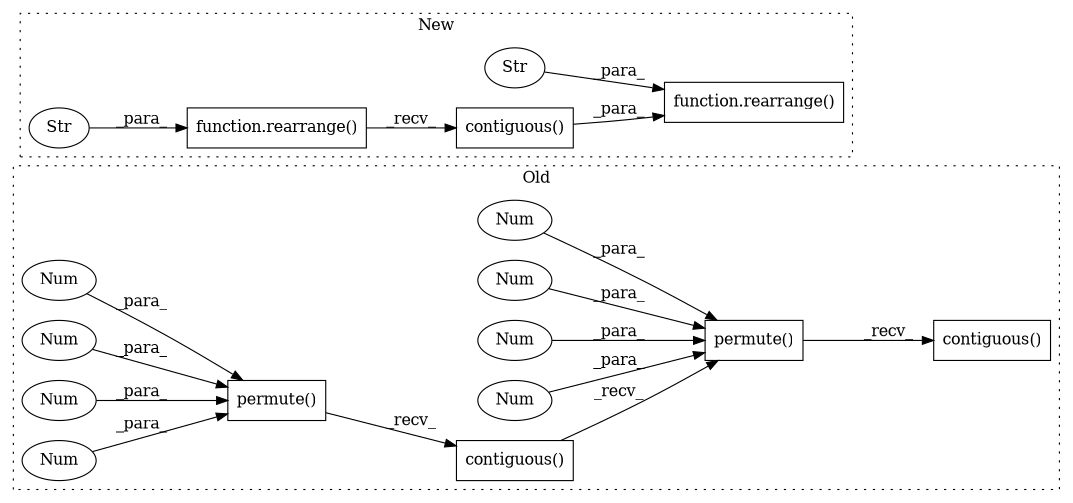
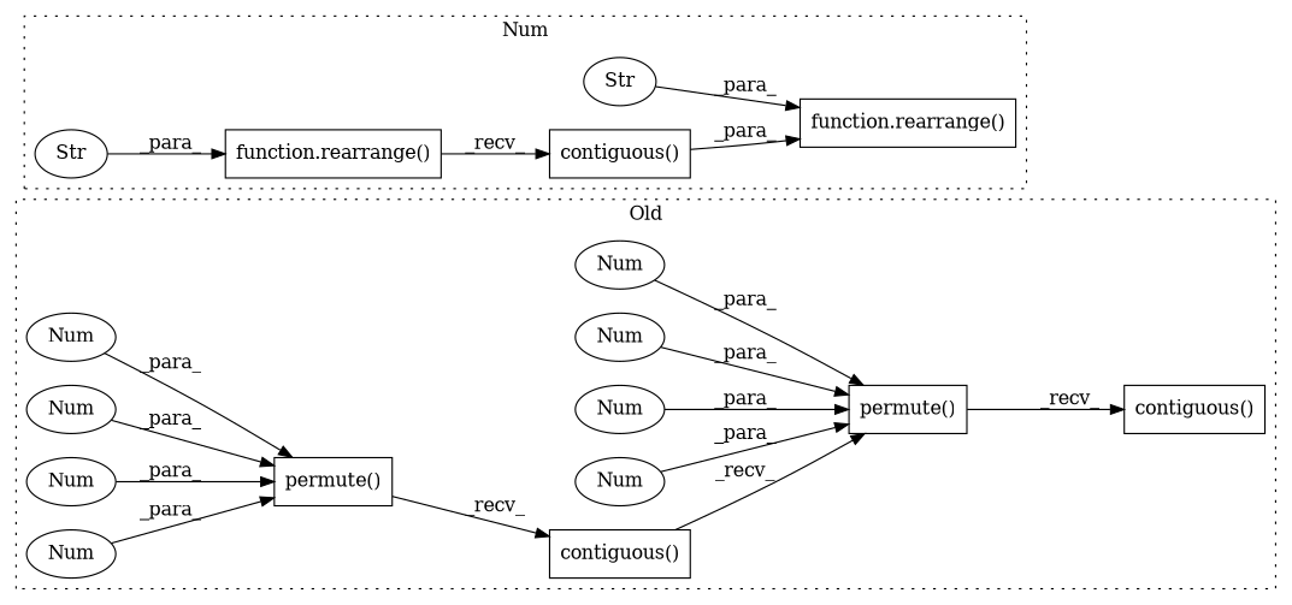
  digraph {
    rankdir=LR
    node [a=76 l=1 shape=ellipse]
    n1 [a=75 l=36 label="contiguous()" s=5111 shape=box]
    n2 [a=75 l="12,1" label="permute()" s="5111,5133" shape=box]
    n3 [label=Num s=5129]
    n4 [a=75 l="10,1" label="permute()" s="3250,3270" shape=box]
    n5 [label=Num s=5132]
    n6 [label=Num s=5126]
    n7 [label=Num s=5123]
    n8 [label=Num s=3260]
    n9 [label=Num s=3266]
    n10 [label=Num s=3269]
    n11 [label=Num s=3263]
    n12 [a=75 l=34 label="contiguous()" s=3250 shape=box]
    n13 [a=75 l="10,1" label="function.rearrange()" s="5146,5181" shape=box]
    n14 [a=66 l=20 label=Str s=5161]
    n15 [a=75 l="10,1" label="function.rearrange()" s="3272,3305" shape=box]
    n16 [a=66 l=20 label=Str s=3285]
    n17 [a=75 l=47 label="contiguous()" s=3272 shape=box]
    subgraph cluster_1 {
      label=Old
      style=dotted
      n1
      n2
      n3
      n4
      n5
      n6
      n7
      n8
      n9
      n10
      n11
      n12
    }
    subgraph cluster_2 {
-     label=New
+     label=Num
      style=dotted
      n13
      n14
      n15
      n16
      n17
    }
    n2 -> n1 [label=_recv_]
    n3 -> n2 [label=_para_]
    n4 -> n12 [label=_recv_]
    n5 -> n2 [label=_para_]
    n6 -> n2 [label=_para_]
    n7 -> n2 [label=_para_]
    n8 -> n4 [label=_para_]
    n9 -> n4 [label=_para_]
    n10 -> n4 [label=_para_]
    n11 -> n4 [label=_para_]
    n12 -> n2 [label=_recv_]
    n14 -> n13 [label=_para_]
    n15 -> n17 [label=_recv_]
    n16 -> n15 [label=_para_]
    n17 -> n13 [label=_para_]
  }
